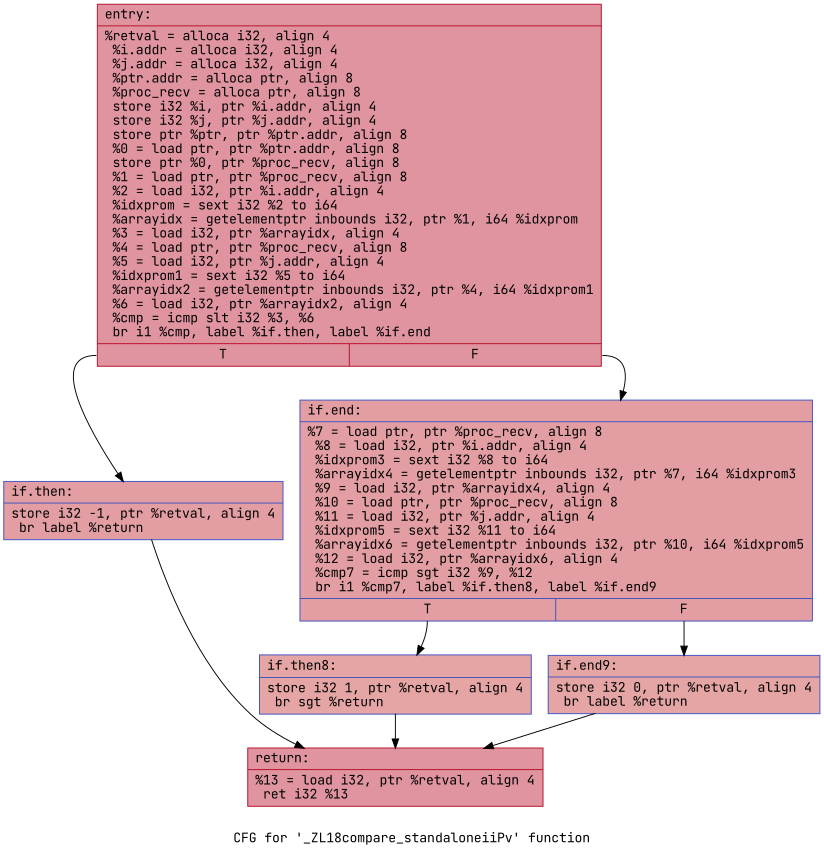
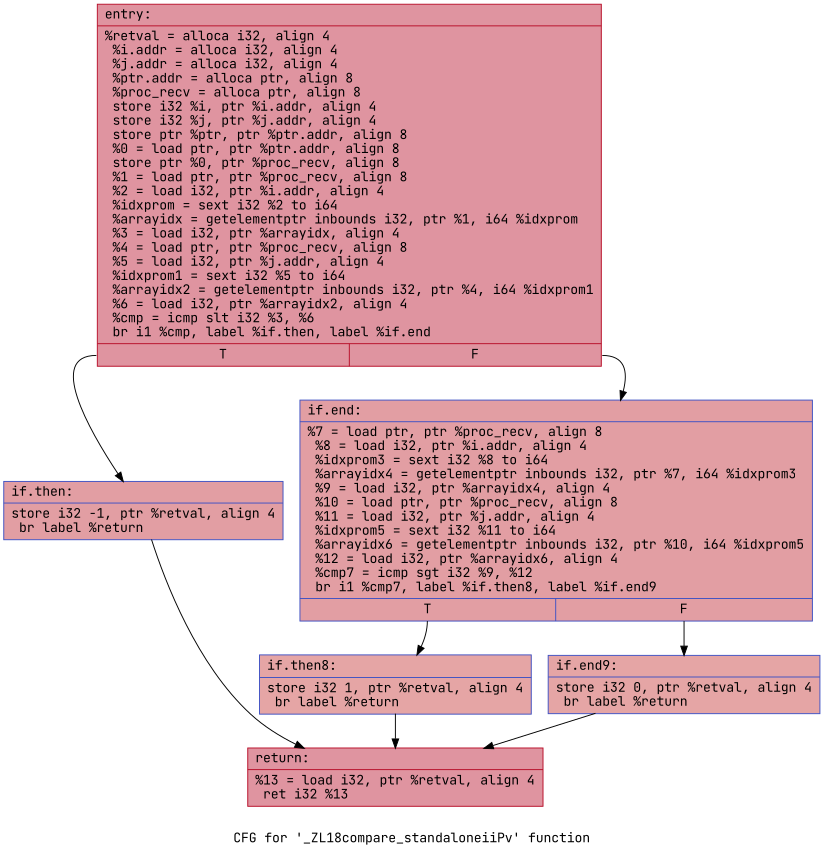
  digraph {
    label="CFG for '_ZL18compare_standaloneiiPv' function"
    fontname="JetBrains Mono"
    node [color="#3d50c3ff" fillcolor="#b70d2870" fontname="JetBrains Mono" shape=record style=filled]
    edge [fontname="JetBrains Mono"]
    n1 [color="#b70d28ff" label="{entry:\l|  %retval = alloca i32, align 4\l  %i.addr = alloca i32, align 4\l  %j.addr = alloca i32, align 4\l  %ptr.addr = alloca ptr, align 8\l  %proc_recv = alloca ptr, align 8\l  store i32 %i, ptr %i.addr, align 4\l  store i32 %j, ptr %j.addr, align 4\l  store ptr %ptr, ptr %ptr.addr, align 8\l  %0 = load ptr, ptr %ptr.addr, align 8\l  store ptr %0, ptr %proc_recv, align 8\l  %1 = load ptr, ptr %proc_recv, align 8\l  %2 = load i32, ptr %i.addr, align 4\l  %idxprom = sext i32 %2 to i64\l  %arrayidx = getelementptr inbounds i32, ptr %1, i64 %idxprom\l  %3 = load i32, ptr %arrayidx, align 4\l  %4 = load ptr, ptr %proc_recv, align 8\l  %5 = load i32, ptr %j.addr, align 4\l  %idxprom1 = sext i32 %5 to i64\l  %arrayidx2 = getelementptr inbounds i32, ptr %4, i64 %idxprom1\l  %6 = load i32, ptr %arrayidx2, align 4\l  %cmp = icmp slt i32 %3, %6\l  br i1 %cmp, label %if.then, label %if.end\l|{<s0>T|<s1>F}}"]
    n2 [fillcolor="#be242e70" label="{if.then:\l|  store i32 -1, ptr %retval, align 4\l  br label %return\l}"]
    n3 [fillcolor="#be242e70" label="{if.end:\l|  %7 = load ptr, ptr %proc_recv, align 8\l  %8 = load i32, ptr %i.addr, align 4\l  %idxprom3 = sext i32 %8 to i64\l  %arrayidx4 = getelementptr inbounds i32, ptr %7, i64 %idxprom3\l  %9 = load i32, ptr %arrayidx4, align 4\l  %10 = load ptr, ptr %proc_recv, align 8\l  %11 = load i32, ptr %j.addr, align 4\l  %idxprom5 = sext i32 %11 to i64\l  %arrayidx6 = getelementptr inbounds i32, ptr %10, i64 %idxprom5\l  %12 = load i32, ptr %arrayidx6, align 4\l  %cmp7 = icmp sgt i32 %9, %12\l  br i1 %cmp7, label %if.then8, label %if.end9\l|{<s0>T|<s1>F}}"]
    n4 [color="#b70d28ff" label="{return:\l|  %13 = load i32, ptr %retval, align 4\l  ret i32 %13\l}"]
-   n5 [fillcolor="#c5333470" label="{if.then8:\l|  store i32 1, ptr %retval, align 4\l  br sgt %return\l}"]
+   n5 [fillcolor="#c5333470" label="{if.then8:\l|  store i32 1, ptr %retval, align 4\l  br label %return\l}"]
    n6 [fillcolor="#c5333470" label="{if.end9:\l|  store i32 0, ptr %retval, align 4\l  br label %return\l}"]
    n1 -> n2 [tailport=s0]
    n1 -> n3 [tailport=s1]
    n2 -> n4
    n3 -> n5 [tailport=s0]
    n3 -> n6 [tailport=s1]
    n5 -> n4
    n6 -> n4
  }
